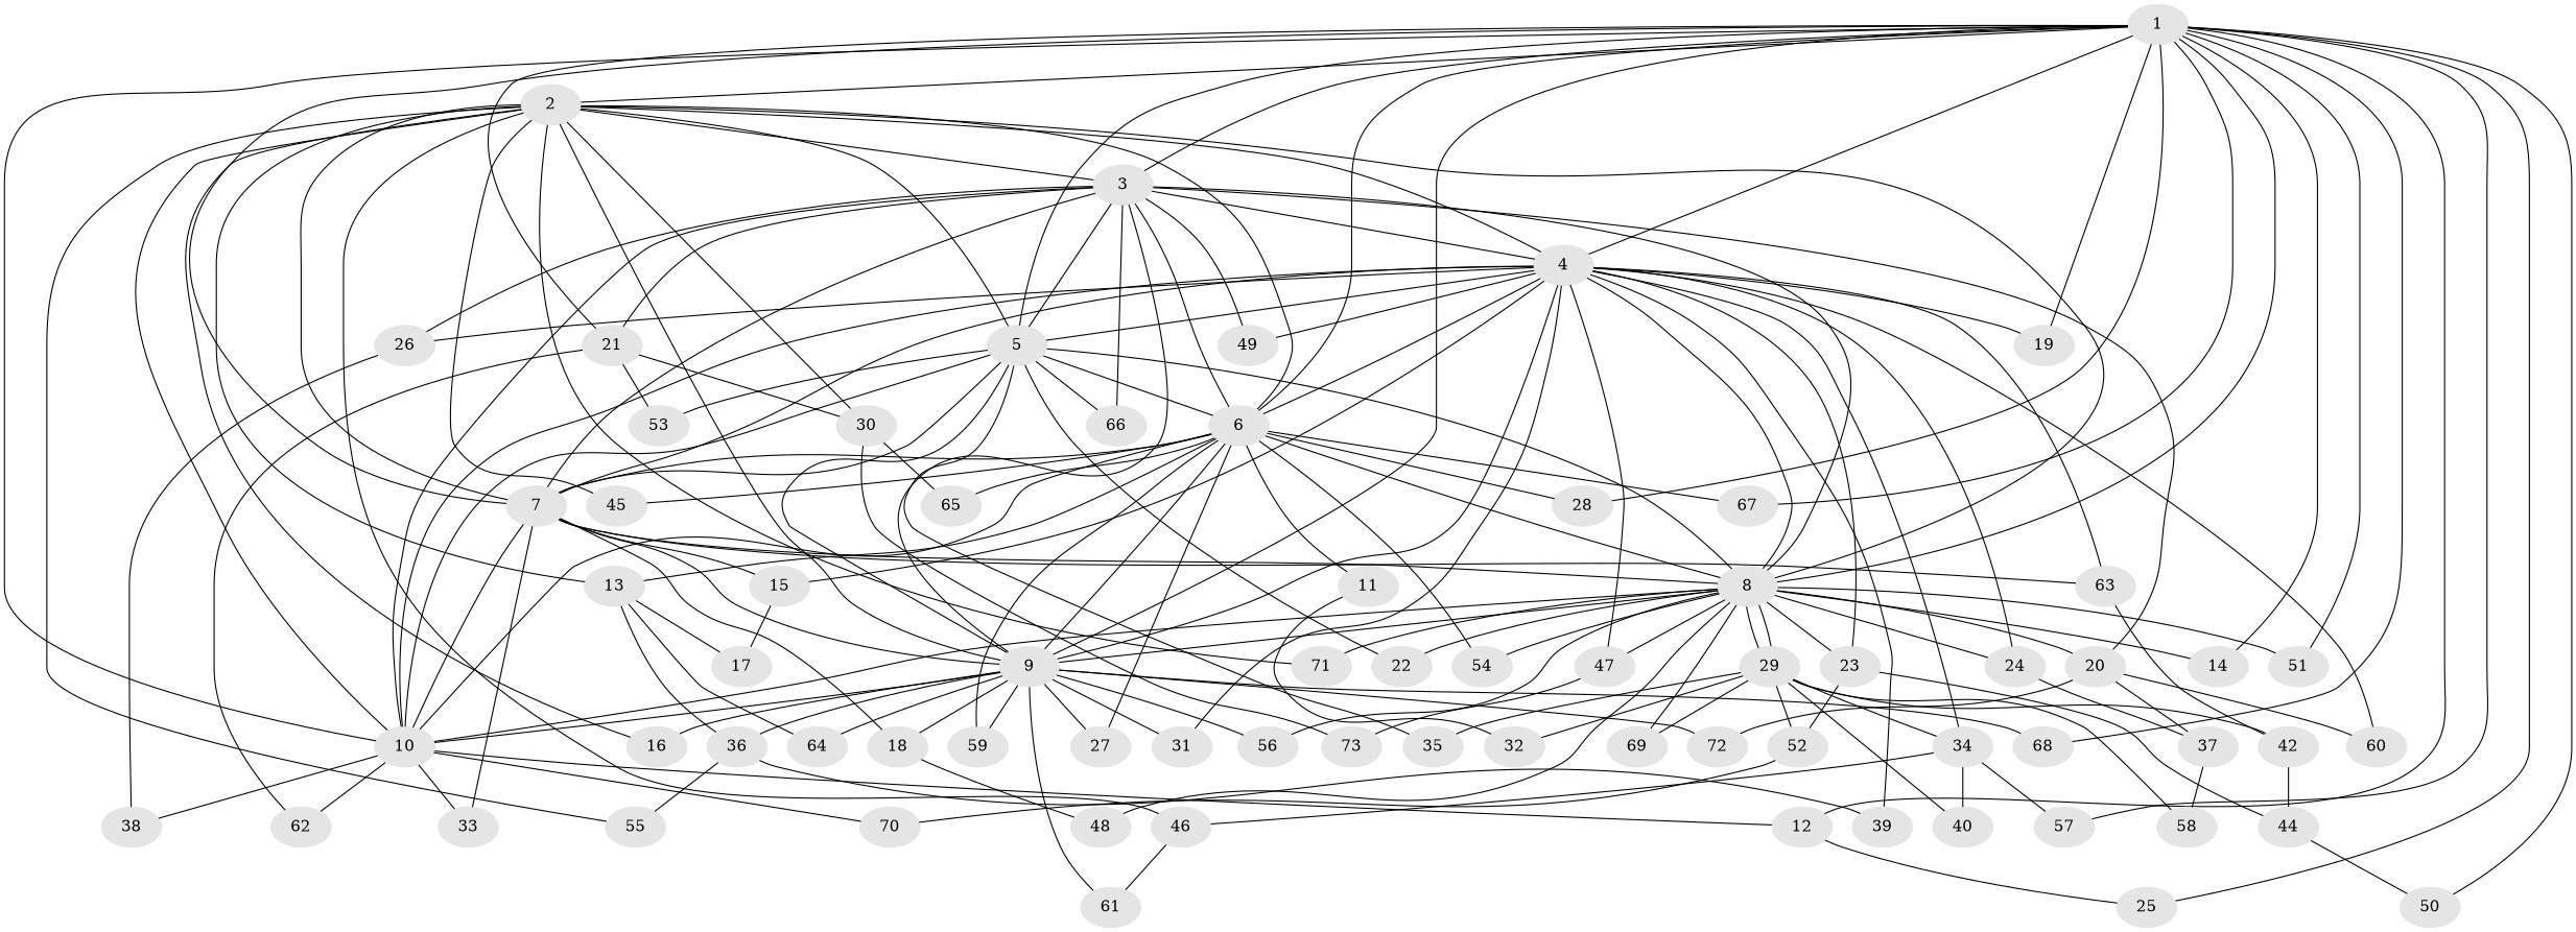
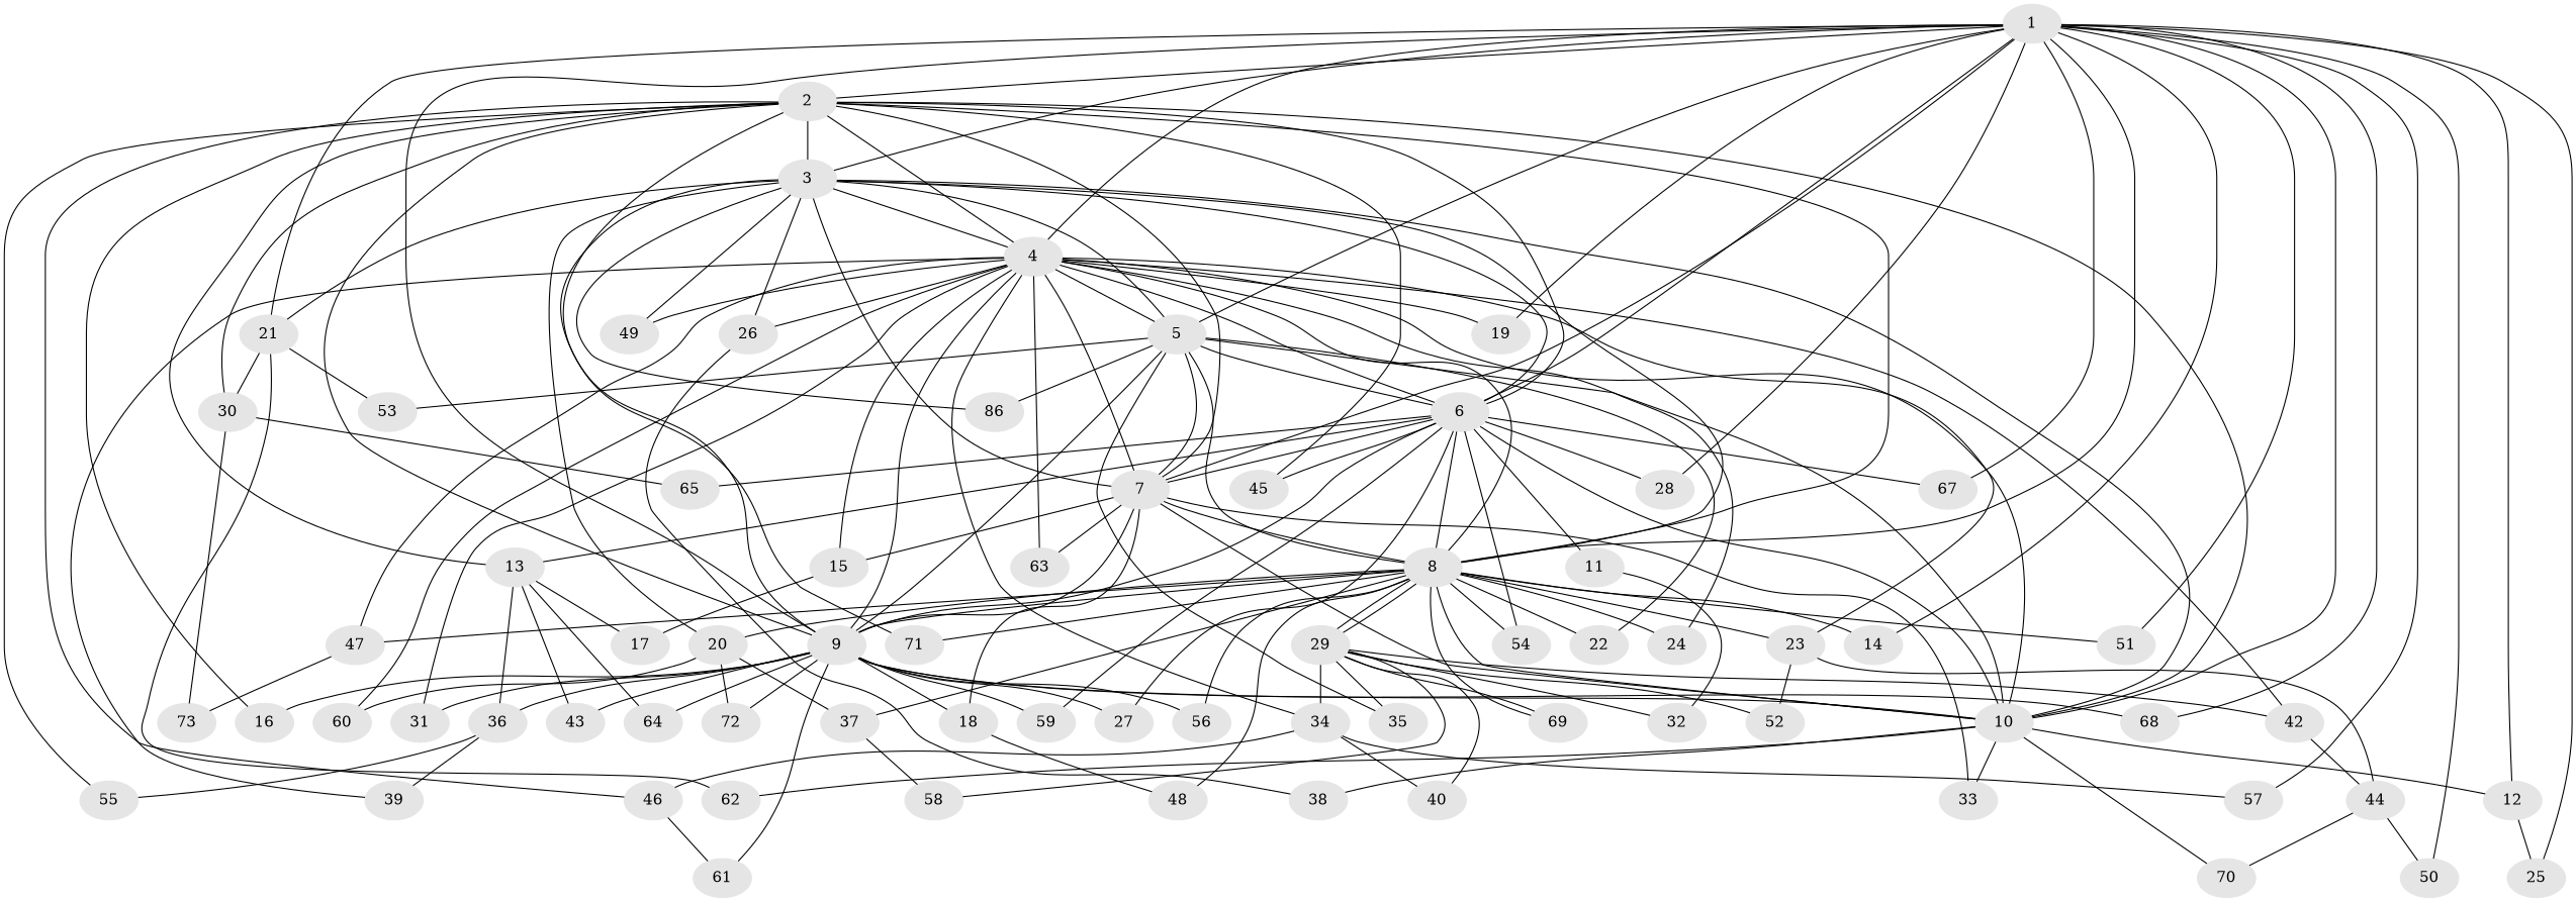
  graph {
    node [color=gray90 style=filled]
    1
    2
    3
    4
    5
    6
    7
    8
    9
    10
    12
    14
    19
    21
    25
    28
    50
    51
    57
    67
    68
    13
    16
    30
    45
    46
    55
    71
    20
    26
    49
-   66
+   66 [label=86]
    15
    23
    24
    31
    34
    39
    42
    47
    60
    63
    22
    35
    53
    11
    27
    54
    59
    65
    18
    33
    29
    37
    48
    56
    69
    36
+   43
    61
    64
    72
    38
    62
    70
    32
    17
    73
    44
    52
    40
    58
    1 -- 2
    1 -- 3
    1 -- 4
    1 -- 5
    1 -- 6
    1 -- 7
    1 -- 8
    1 -- 9
    1 -- 10
    1 -- 12
    1 -- 14
    1 -- 19
    1 -- 21
    1 -- 25
    1 -- 28
    1 -- 50
    1 -- 51
    1 -- 57
    1 -- 67
    1 -- 68
    2 -- 3
    2 -- 4
-   2 -- 5
    2 -- 6
    2 -- 7
    2 -- 8
    2 -- 9
    2 -- 10
    2 -- 13
    2 -- 16
    2 -- 30
    2 -- 45
    2 -- 46
    2 -- 55
    2 -- 71
    3 -- 4
    3 -- 5
    3 -- 6
    3 -- 7
    3 -- 8
    3 -- 9
    3 -- 10
    3 -- 21
    3 -- 20
    3 -- 26
    3 -- 49
    3 -- 66
    4 -- 5
    4 -- 6
    4 -- 7
    4 -- 8
    4 -- 9
    4 -- 10
    4 -- 19
    4 -- 26
    4 -- 49
    4 -- 15
    4 -- 23
    4 -- 24
    4 -- 31
    4 -- 34
    4 -- 39
-   63 -- 42
+   4 -- 42
    4 -- 47
    4 -- 60
    4 -- 63
    5 -- 6
    5 -- 7
    5 -- 8
    5 -- 9
    5 -- 10
    5 -- 66
    5 -- 22
    5 -- 35
    5 -- 53
    6 -- 7
    6 -- 8
    6 -- 9
    6 -- 10
    6 -- 28
    6 -- 67
    6 -- 13
    6 -- 45
    6 -- 11
    6 -- 27
    6 -- 54
    6 -- 59
    6 -- 65
    7 -- 8
    7 -- 9
    7 -- 10
    7 -- 15
    7 -- 63
    7 -- 18
    7 -- 33
    8 -- 9
    8 -- 10
    8 -- 14
    8 -- 51
    8 -- 71
    8 -- 20
    8 -- 23
    8 -- 24
    8 -- 47
    8 -- 22
    8 -- 54
    8 -- 29
    8 -- 29
-   24 -- 37
+   8 -- 37
    8 -- 48
    8 -- 56
    8 -- 69
    9 -- 10
    9 -- 68
    9 -- 16
    9 -- 31
    9 -- 27
    9 -- 59
    9 -- 18
    9 -- 56
    9 -- 36
+   9 -- 43
    9 -- 61
    9 -- 64
    9 -- 72
    10 -- 12
    10 -- 33
    10 -- 38
    10 -- 62
    10 -- 70
    12 -- 25
    21 -- 30
    21 -- 53
    21 -- 62
    13 -- 36
+   13 -- 43
    13 -- 64
    13 -- 17
    30 -- 65
    30 -- 73
    46 -- 61
    20 -- 60
    20 -- 37
    20 -- 72
    26 -- 38
    15 -- 17
    23 -- 44
    23 -- 52
    34 -- 57
    34 -- 46
    34 -- 40
    42 -- 44
    47 -- 73
    11 -- 32
    18 -- 48
    29 -- 34
    29 -- 42
    29 -- 35
    29 -- 69
    29 -- 32
    29 -- 52
    29 -- 40
    29 -- 58
    37 -- 58
    36 -- 55
    36 -- 39
    44 -- 50
-   52 -- 70
+   44 -- 70
  }
